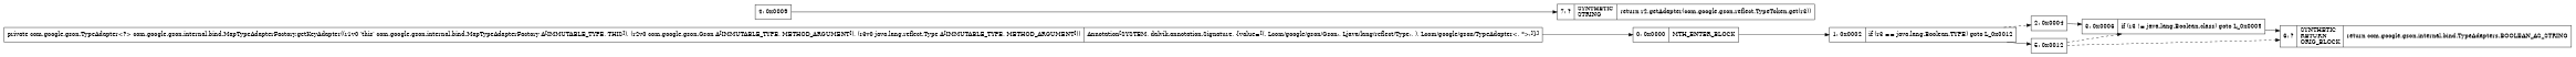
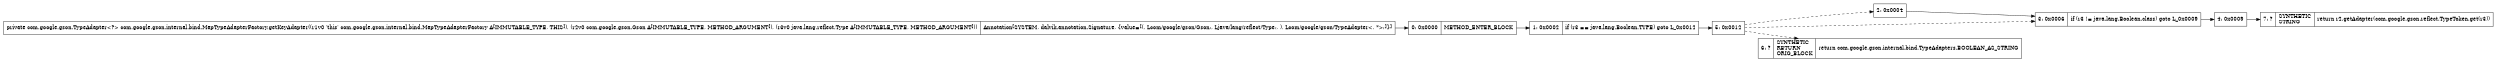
  digraph {
    rankdir=LR
    node [shape=record]
-   n1 [label="{0\:\ 0x0000|MTH_ENTER_BLOCK\l}"]
+   n1 [label="{0\:\ 0x0000|METHOD_ENTER_BLOCK\l}"]
    n2 [label="{1\:\ 0x0002|if (r3 == java.lang.Boolean.TYPE) goto L_0x0012\l}"]
    n3 [label="{2\:\ 0x0004}"]
    n4 [label="{5\:\ 0x0012}"]
    n5 [label="{3\:\ 0x0006|if (r3 != java.lang.Boolean.class) goto L_0x0009\l}"]
    n6 [label="{6\:\ ?|SYNTHETIC\lRETURN\lORIG_BLOCK\l|return com.google.gson.internal.bind.TypeAdapters.BOOLEAN_AS_STRING\l}"]
    n7 [label="{4\:\ 0x0009}"]
    n8 [label="{7\:\ ?|SYNTHETIC\lSTRING\l|return r2.getAdapter(com.google.gson.reflect.TypeToken.get(r3))\l}"]
    n9 [label="{private com.google.gson.TypeAdapter\<?\> com.google.gson.internal.bind.MapTypeAdapterFactory.getKeyAdapter((r1v0 'this' com.google.gson.internal.bind.MapTypeAdapterFactory A[IMMUTABLE_TYPE, THIS]), (r2v0 com.google.gson.Gson A[IMMUTABLE_TYPE, METHOD_ARGUMENT]), (r3v0 java.lang.reflect.Type A[IMMUTABLE_TYPE, METHOD_ARGUMENT]))  | Annotation[SYSTEM, dalvik.annotation.Signature, \{value=[(, Lcom\/google\/gson\/Gson;, Ljava\/lang\/reflect\/Type;, ), Lcom\/google\/gson\/TypeAdapter\<, *\>;]\}]\l}"]
    n1 -> n2
-   n2 -> n3 [style=dashed]
+   n4 -> n3 [style=dashed]
    n2 -> n4
    n3 -> n5
    n4 -> n5 [style=dashed]
    n4 -> n6 [style=dashed]
-   n5 -> n6
+   n5 -> n7
    n7 -> n8
    n9 -> n1
  }
